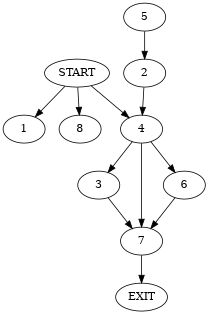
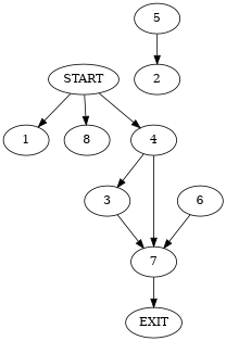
  digraph {
    n1 [label=START]
    1
    8
    4
    5
    2
    n7 [label=EXIT]
    3
    7
    6
    n1 -> 1
    n1 -> 8
    n1 -> 4
    4 -> 3
    4 -> 7
-   4 -> 6
    5 -> 2
-   2 -> 4
    3 -> 7
    7 -> n7
    6 -> 7
  }
